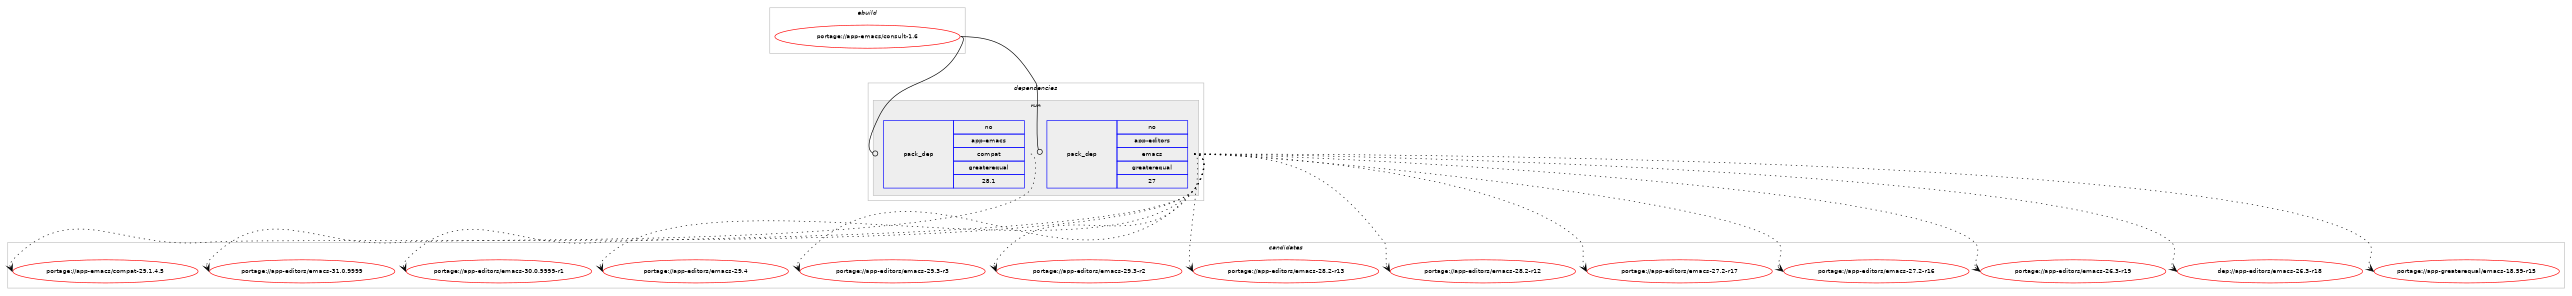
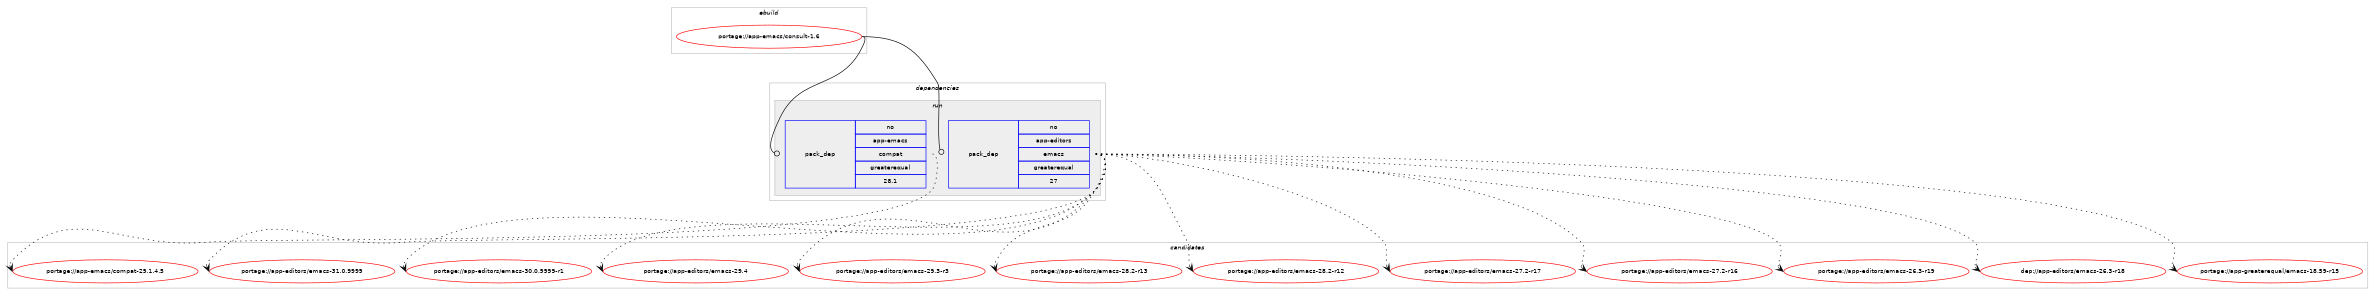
  digraph {
    compound=true
    concentrate=true
    fontname=Helvetica
    fontsize=10
    newrank=true
    rankdir=TB
    ranksep=1.5
    node [color=red fontname=Helvetica fontsize=10]
    edge [arrowhead=vee headport=w style=dotted tailport=e weight=100]
    n1 [label="portage://app-emacs/consult-1.6" width=4]
    n2 [color=blue label=<<TABLE BORDER="0" CELLBORDER="1" CELLSPACING="0" CELLPADDING="4" WIDTH="220"><TR><TD ROWSPAN="6" CELLPADDING="30">pack_dep</TD></TR><TR><TD WIDTH="110">no</TD></TR><TR><TD>app-editors</TD></TR><TR><TD>emacs</TD></TR><TR><TD>greaterequal</TD></TR><TR><TD>27</TD></TR></TABLE>> shape=none]
    n3 [color=blue label=<<TABLE BORDER="0" CELLBORDER="1" CELLSPACING="0" CELLPADDING="4" WIDTH="220"><TR><TD ROWSPAN="6" CELLPADDING="30">pack_dep</TD></TR><TR><TD WIDTH="110">no</TD></TR><TR><TD>app-emacs</TD></TR><TR><TD>compat</TD></TR><TR><TD>greaterequal</TD></TR><TR><TD>28.1</TD></TR></TABLE>> shape=none]
    n4 [label="portage://app-greaterequal/emacs-18.59-r15" width=4]
    n5 [label="dep://app-editors/emacs-26.3-r18" width=4]
    n6 [label="portage://app-editors/emacs-26.3-r19" width=4]
    n7 [label="portage://app-editors/emacs-27.2-r16" width=4]
    n8 [label="portage://app-editors/emacs-27.2-r17" width=4]
    n9 [label="portage://app-editors/emacs-28.2-r12" width=4]
    n10 [label="portage://app-editors/emacs-28.2-r13" width=4]
-   n11 [label="portage://app-editors/emacs-29.3-r2" width=4]
    n12 [label="portage://app-editors/emacs-29.3-r3" width=4]
    n13 [label="portage://app-editors/emacs-29.4" width=4]
    n14 [label="portage://app-editors/emacs-30.0.9999-r1" width=4]
    n15 [label="portage://app-editors/emacs-31.0.9999" width=4]
    n16 [label="portage://app-emacs/compat-29.1.4.5" width=4]
    subgraph cluster_1 {
      color=gray
      label=<<i>ebuild</i>>
      rank=same
      n1
    }
    subgraph cluster_2 {
      color=gray
      label=<<i>dependencies</i>>
      subgraph cluster_3 {
        color=gray
        fillcolor="#eeeeee"
        label=<<i>compile</i>>
        style=filled
      }
      subgraph cluster_4 {
        color=gray
        fillcolor="#eeeeee"
        label=<<i>compile and run</i>>
        style=filled
      }
      subgraph cluster_5 {
        color=gray
        fillcolor="#eeeeee"
        label=<<i>run</i>>
        style=filled
        subgraph sub_6 {
          color=gray
          fillcolor="#eeeeee"
          label=<<i>run</i>>
          style=filled
          n2
        }
        subgraph sub_7 {
          color=gray
          fillcolor="#eeeeee"
          label=<<i>run</i>>
          style=filled
          n3
        }
      }
    }
    subgraph cluster_8 {
      color=gray
      label=<<i>candidates</i>>
      rank=same
      subgraph sub_9 {
        color=black
        label=<<i>candidates</i>>
        nodesep=1
        rank=same
        n4
        n5
        n6
        n7
        n8
        n9
        n10
-       n11
        n12
        n13
        n14
        n15
      }
      subgraph sub_10 {
        color=black
        label=<<i>candidates</i>>
        nodesep=1
        rank=same
        n16
      }
    }
    n1 -> n2 [arrowhead=odot style=solid weight=20]
    n1 -> n3 [arrowhead=odot style=solid weight=20]
    n2 -> n4
    n2 -> n5
    n2 -> n6
    n2 -> n7
    n2 -> n8
    n2 -> n9
    n2 -> n10
-   n2 -> n11
    n2 -> n12
    n2 -> n13
    n2 -> n14
    n2 -> n15
    n3 -> n16
  }
